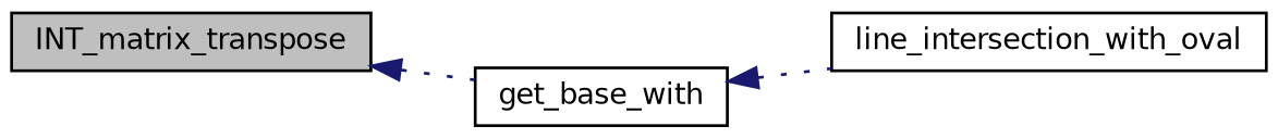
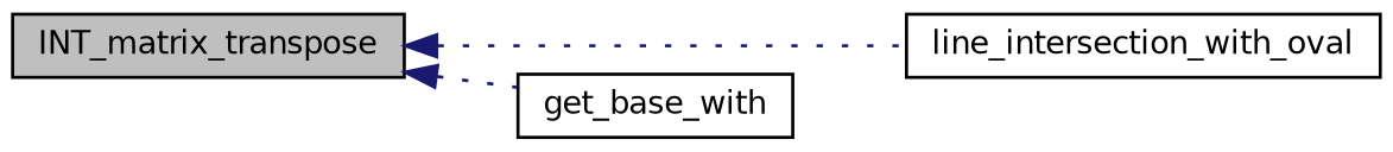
  digraph {
    rankdir=LR
    node [color=black fillcolor=white fontname=Helvetica fontsize=10 shape=record style=filled]
    edge [color=midnightblue dir=back fontname=Helvetica fontsize=10 labelfontname=Helvetica labelfontsize=10 style=dotted]
    n1 [fillcolor=grey75 fontcolor=black height=0.2 label=INT_matrix_transpose width=0.4]
    n2 [height=0.2 label=line_intersection_with_oval width=0.4]
    n3 [height=0.2 label=get_base_with width=0.4]
-   n3 -> n2
+   n1 -> n2
    n1 -> n3
  }
